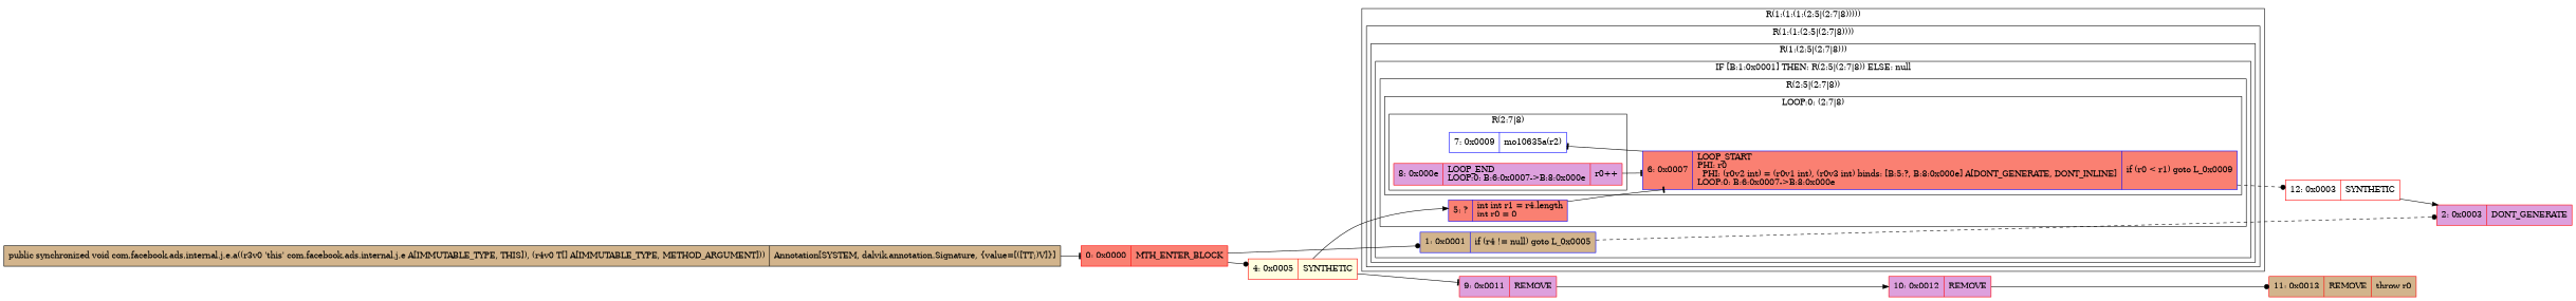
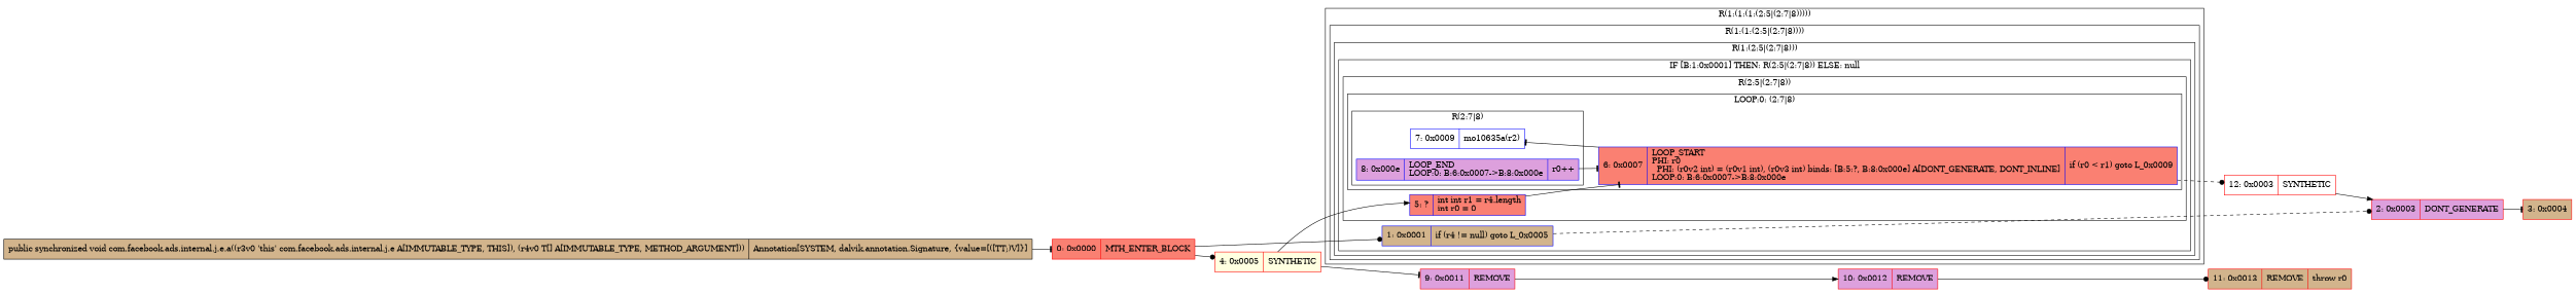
  digraph {
    rankdir=LR
    node [color=red fillcolor=plum shape=record style=filled]
    edge [arrowhead=tee]
    n1 [color=blue fillcolor=white label="{7\:\ 0x0009|mo10635a(r2)\l}"]
-   n2 [label="{8\:\ 0x000e|LOOP_END\lLOOP:0: B:6:0x0007\-\>B:8:0x000e\l|r0++\l}"]
+   n2 [color=blue label="{8\:\ 0x000e|LOOP_END\lLOOP:0: B:6:0x0007\-\>B:8:0x000e\l|r0++\l}"]
    n3 [color=blue fillcolor=salmon label="{6\:\ 0x0007|LOOP_START\lPHI: r0 \l  PHI: (r0v2 int) = (r0v1 int), (r0v3 int) binds: [B:5:?, B:8:0x000e] A[DONT_GENERATE, DONT_INLINE]\lLOOP:0: B:6:0x0007\-\>B:8:0x000e\l|if (r0 \< r1) goto L_0x0009\l}"]
    n4 [color=blue fillcolor=salmon label="{5\:\ ?|int int r1 = r4.length\lint r0 = 0\l}"]
    n5 [color=blue fillcolor=tan label="{1\:\ 0x0001|if (r4 != null) goto L_0x0005\l}"]
    n6 [fillcolor=white label="{12\:\ 0x0003|SYNTHETIC\l}"]
    n7 [label="{2\:\ 0x0003|DONT_GENERATE\l}"]
+   n8 [fillcolor=tan label="{3\:\ 0x0004}"]
    n9 [fillcolor=lightyellow label="{4\:\ 0x0005|SYNTHETIC\l}"]
    n10 [label="{9\:\ 0x0011|REMOVE\l}"]
    n11 [fillcolor=salmon label="{0\:\ 0x0000|MTH_ENTER_BLOCK\l}"]
    n12 [label="{10\:\ 0x0012|REMOVE\l}"]
    n13 [fillcolor=tan label="{11\:\ 0x0013|REMOVE\l|throw r0\l}"]
    n14 [fillcolor=tan label="{public synchronized void com.facebook.ads.internal.j.e.a((r3v0 'this' com.facebook.ads.internal.j.e A[IMMUTABLE_TYPE, THIS]), (r4v0 T[] A[IMMUTABLE_TYPE, METHOD_ARGUMENT]))  | Annotation[SYSTEM, dalvik.annotation.Signature, \{value=[([TT;)V]\}]\l}" color=""]
    subgraph cluster_1 {
      label="R(1:(1:(1:(2:5|(2:7|8)))))"
      subgraph cluster_2 {
        label="R(1:(1:(2:5|(2:7|8))))"
        subgraph cluster_3 {
          label="R(1:(2:5|(2:7|8)))"
          subgraph cluster_4 {
            label="IF [B:1:0x0001] THEN: R(2:5|(2:7|8)) ELSE: null"
            n5
            subgraph cluster_5 {
              label="R(2:5|(2:7|8))"
              n4
              subgraph cluster_6 {
                label="LOOP:0: (2:7|8)"
                n3
                subgraph cluster_7 {
                  label="R(2:7|8)"
                  n1
                  n2
                }
              }
            }
          }
        }
      }
    }
    n2 -> n3
    n3 -> n1
    n3 -> n6 [arrowhead=dot style=dashed]
    n4 -> n3
    n5 -> n7 [arrowhead=dot style=dashed]
    n6 -> n7 [arrowhead=normal]
+   n7 -> n8
    n9 -> n4 [arrowhead=normal]
    n9 -> n10
    n10 -> n12 [arrowhead=normal]
    n11 -> n5 [arrowhead=dot]
    n11 -> n9 [arrowhead=dot]
    n12 -> n13 [arrowhead=dot]
    n14 -> n11
  }
